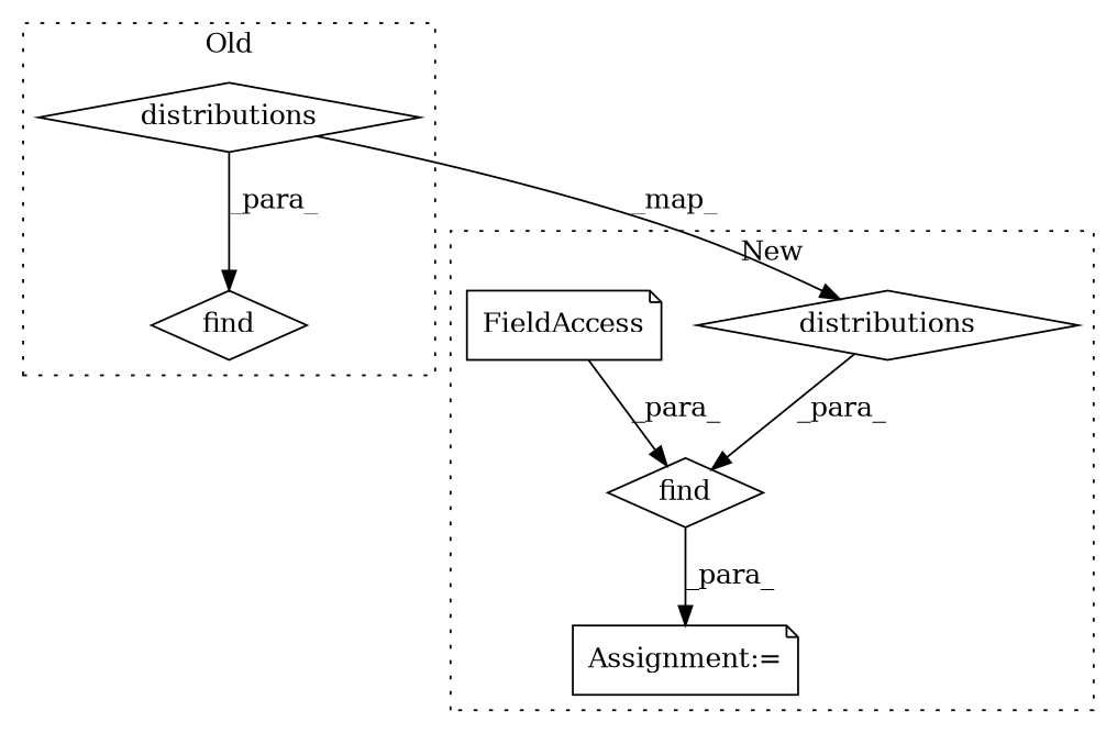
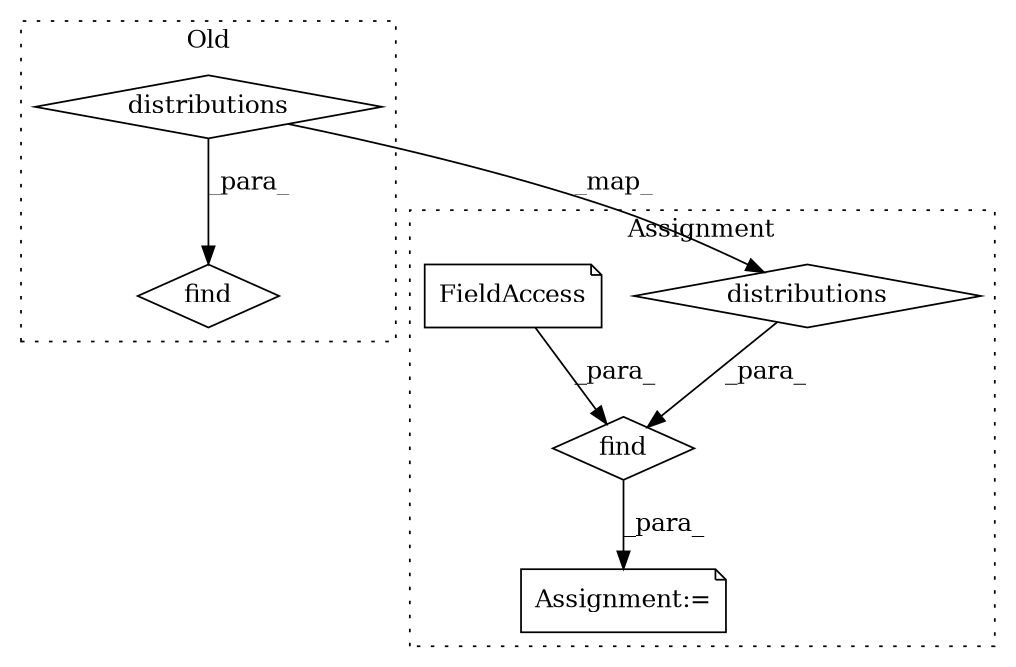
  digraph {
    node [a=32 l="14,1" shape=diamond]
    n1 [label=distributions s="235,250"]
    n2 [l="5,1" label=find s="230,284"]
    n3 [label=distributions s="345,360"]
    n4 [l="5,1" label=find s="375,395"]
    n5 [a=22 l=9 label=FieldAccess s=386 shape=note]
    n6 [a=7 l=1 label="Assignment:=" s=374 shape=note]
    subgraph cluster_1 {
      label=Old
      style=dotted
      n1
      n2
    }
    subgraph cluster_2 {
-     label=New
+     label=Assignment
      style=dotted
      n3
      n4
      n5
      n6
    }
    n1 -> n2 [label=_para_]
    n1 -> n3 [label=_map_]
    n3 -> n4 [label=_para_]
    n4 -> n6 [label=_para_]
    n5 -> n4 [label=_para_]
  }
